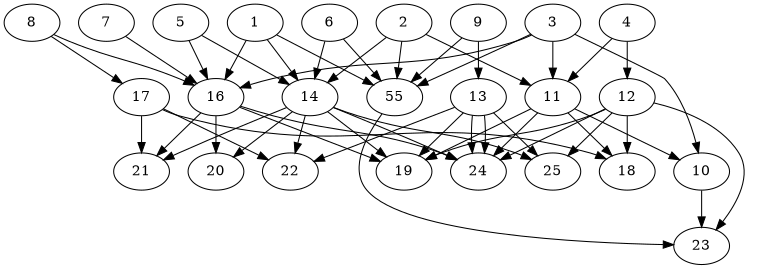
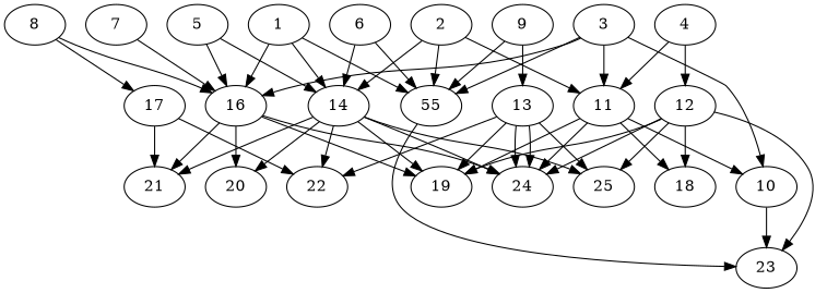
  digraph {
    node [alpha=0.17]
    1 [alpha=0.12 expect_size=27971584]
    14 [alpha=0.11 expect_size=21214208]
    n3 [expect_size=47527936 label=55]
    16 [alpha=0.10 expect_size=33743872]
    19 [alpha=0.03 expect_size=32288768]
    24 [alpha=0.06 expect_size=21825536]
    25 [alpha=0.00 expect_size=48083968]
    22 [expect_size=17573888]
    20 [alpha=0.01 expect_size=24646656]
    21 [alpha=0.08 expect_size=33391616]
    23 [alpha=0.04 expect_size=37732352]
    2 [alpha=0.10 expect_size=9627648]
    11 [alpha=0.13 expect_size=44017664]
    18 [expect_size=33353728]
    10 [alpha=0.04 expect_size=5964800]
    3 [alpha=0.08 expect_size=48149504]
    4 [alpha=0.11 expect_size=41145344]
    12 [alpha=0.09 expect_size=26033152]
    5 [alpha=0.14 expect_size=32128000]
    6 [alpha=0.18 expect_size=12251136]
    7 [alpha=0.02 expect_size=40924160]
    8 [alpha=0.20 expect_size=13526016]
    17 [alpha=0.00 expect_size=28977152]
    9 [expect_size=15518720]
    13 [alpha=0.13 expect_size=49862656]
    1 -> 14
    1 -> n3
    1 -> 16
    14 -> 19
    14 -> 24
    14 -> 25
    14 -> 22
    14 -> 20
    14 -> 21
    n3 -> 23
    16 -> 19
    16 -> 24
    16 -> 20
    16 -> 21
    2 -> 14
    2 -> n3
    2 -> 11
    11 -> 19
    11 -> 24
    11 -> 18
    11 -> 10
    10 -> 23
    3 -> n3
    3 -> 16
    3 -> 11
    3 -> 10
    4 -> 11
    4 -> 12
    12 -> 19
    12 -> 24
    12 -> 25
    12 -> 23
    12 -> 18
    5 -> 14
    5 -> 16
    6 -> 14
    6 -> n3
    7 -> 16
    8 -> 16
    8 -> 17
    17 -> 22
    17 -> 21
-   17 -> 18
    9 -> n3
    9 -> 13
    13 -> 19
    13 -> 24
    13 -> 24
    13 -> 25
    13 -> 22
  }
